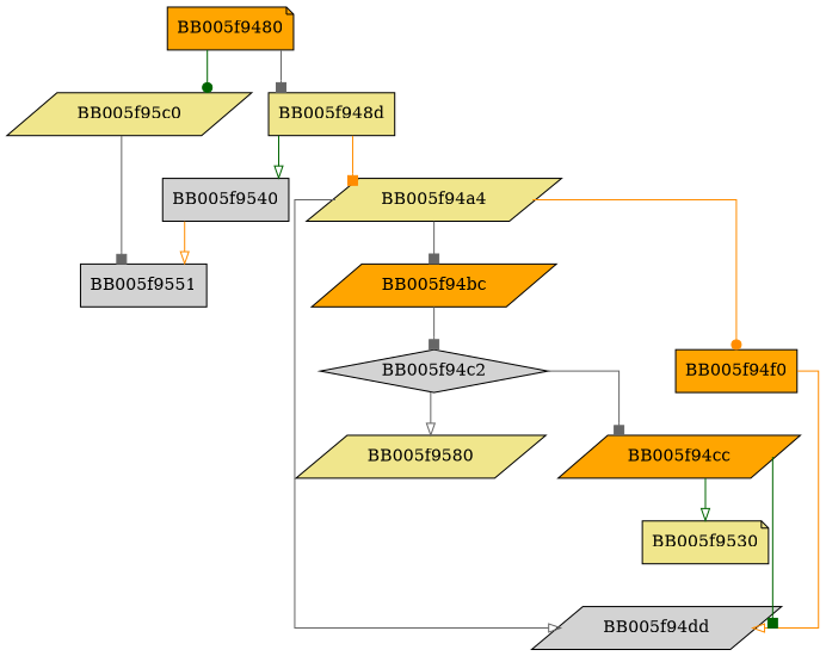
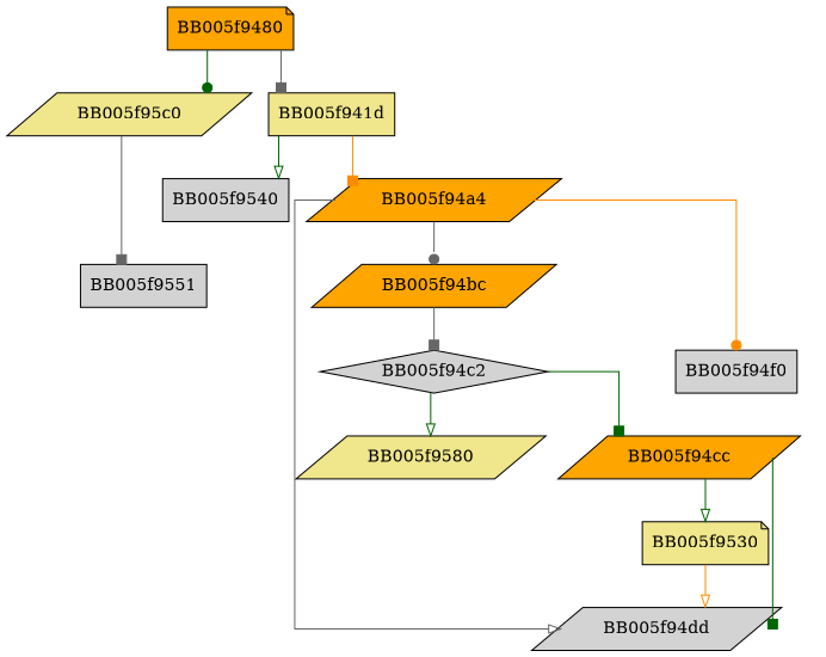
  digraph {
    splines=ortho
    node [fillcolor=khaki shape=parallelogram style=filled]
    edge [arrowhead=box color=gray40]
    BB005f9480 [fillcolor=orange shape=note]
    BB005f95c0
-   BB005f948d [shape=box]
+   BB005f948d [shape=box label=BB005f941d]
    BB005f9551 [fillcolor=lightgrey shape=box]
    BB005f9540 [fillcolor=lightgrey shape=box]
-   BB005f94a4
+   BB005f94a4 [fillcolor=orange]
    BB005f94dd [fillcolor=lightgrey]
    BB005f94bc [fillcolor=orange]
-   BB005f94f0 [fillcolor=orange shape=box]
+   BB005f94f0 [fillcolor=lightgrey shape=box]
    BB005f94c2 [fillcolor=lightgrey shape=diamond]
    BB005f9580
    BB005f94cc [fillcolor=orange]
    BB005f9530 [shape=note]
    BB005f9480 -> BB005f95c0 [arrowhead=dot color=darkgreen]
    BB005f9480 -> BB005f948d
    BB005f95c0 -> BB005f9551
    BB005f948d -> BB005f9540 [arrowhead=onormal color=darkgreen]
    BB005f948d -> BB005f94a4 [color=darkorange]
-   BB005f9540 -> BB005f9551 [arrowhead=onormal color=darkorange]
    BB005f94a4 -> BB005f94dd [arrowhead=onormal]
-   BB005f94a4 -> BB005f94bc
+   BB005f94a4 -> BB005f94bc [arrowhead=dot]
    BB005f94a4 -> BB005f94f0 [arrowhead=dot color=darkorange]
    BB005f94bc -> BB005f94c2
-   BB005f94c2 -> BB005f9580 [arrowhead=onormal]
-   BB005f94c2 -> BB005f94cc
+   BB005f94c2 -> BB005f9580 [arrowhead=onormal color=darkgreen]
+   BB005f94c2 -> BB005f94cc [color=darkgreen]
    BB005f94cc -> BB005f94dd [color=darkgreen]
    BB005f94cc -> BB005f9530 [arrowhead=onormal color=darkgreen]
-   BB005f94f0 -> BB005f94dd [arrowhead=onormal color=darkorange]
+   BB005f9530 -> BB005f94dd [arrowhead=onormal color=darkorange]
  }
